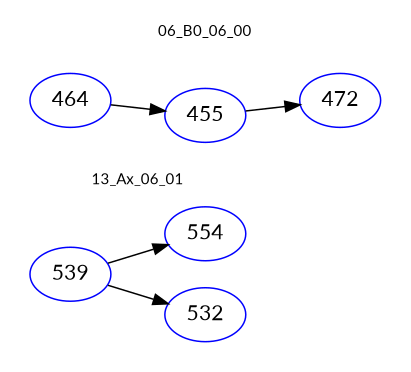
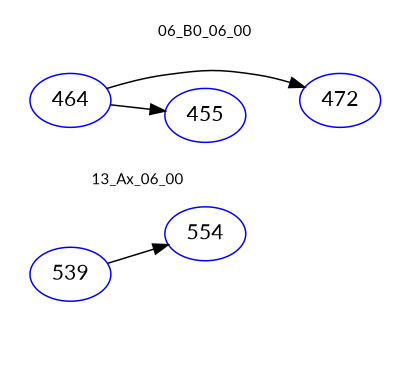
  digraph {
    fontname=Lato
    rankdir=LR
    node [color=blue fontname=Lato]
    edge [color=black fontname=Lato]
    n1 [label=539]
-   n2 [label=532]
    n3 [label=554]
    n4 [label=464]
    n5 [label=455]
    n6 [label=472]
    subgraph cluster_1 {
      color=white
      fontsize=10
-     label="13_Ax_06_01"
+     label="13_Ax_06_00"
      n1
-     n2
      n3
    }
    subgraph cluster_2 {
      color=white
      fontsize=10
      label="06_B0_06_00"
      n4
      n5
      n6
    }
-   n1 -> n2
    n1 -> n3
    n4 -> n5
-   n5 -> n6
+   n4 -> n6
  }
